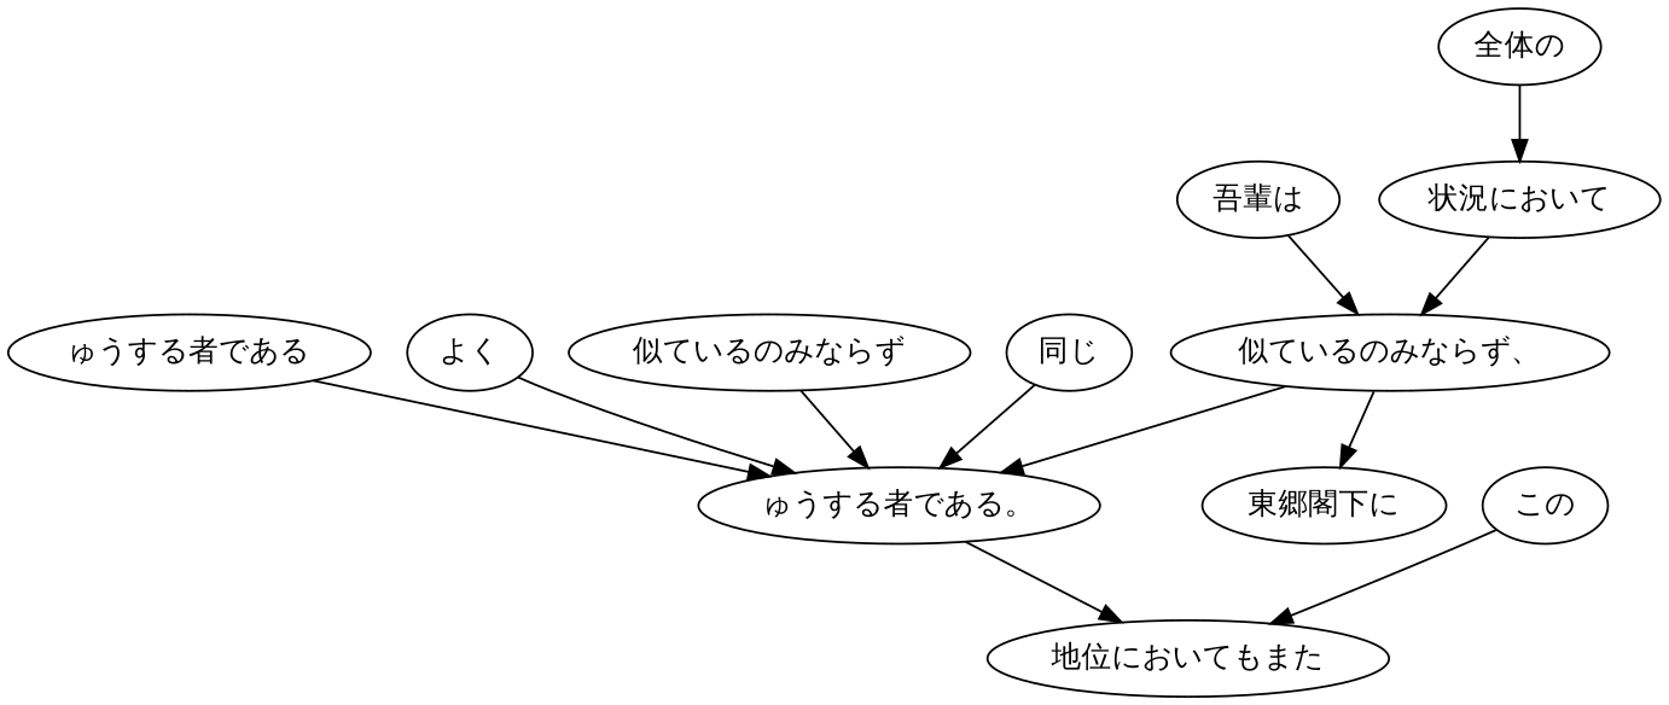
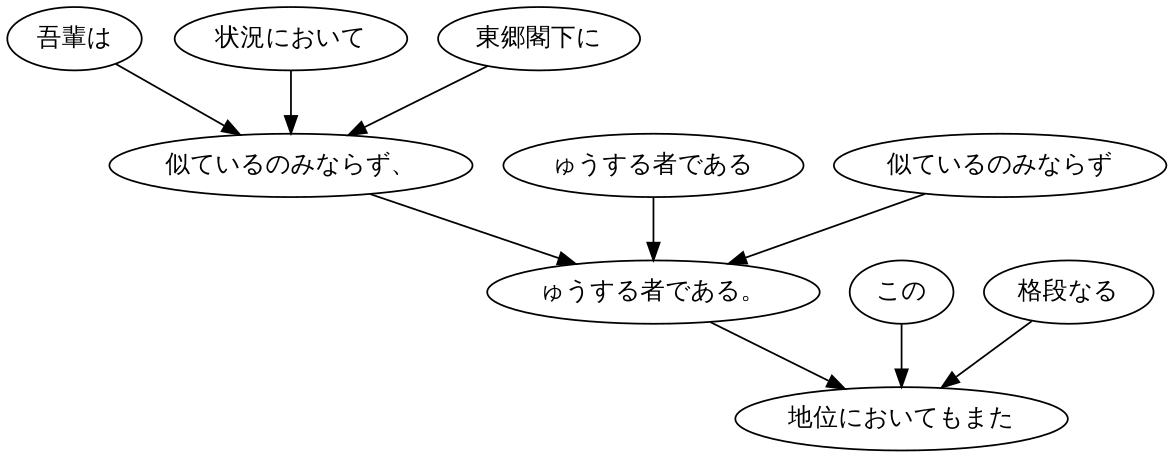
  digraph {
    n1 [label="吾輩は"]
    n2 [label="似ているのみならず、"]
    n3 [label="ゅうする者である。"]
-   n4 [label="全体の"]
    n5 [label="状況において"]
    n6 [label="東郷閣下に"]
    n7 [label="地位においてもまた"]
    n8 [label="この"]
+   n9 [label="格段なる"]
    n10 [label="ゅうする者である"]
-   n11 [label="よく"]
    n12 [label="似ているのみならず"]
-   n13 [label="同じ"]
    n1 -> n2
    n2 -> n3
    n3 -> n7
-   n4 -> n5
    n5 -> n2
-   n2 -> n6
+   n6 -> n2
    n8 -> n7
+   n9 -> n7
    n10 -> n3
-   n11 -> n3
    n12 -> n3
-   n13 -> n3
  }
